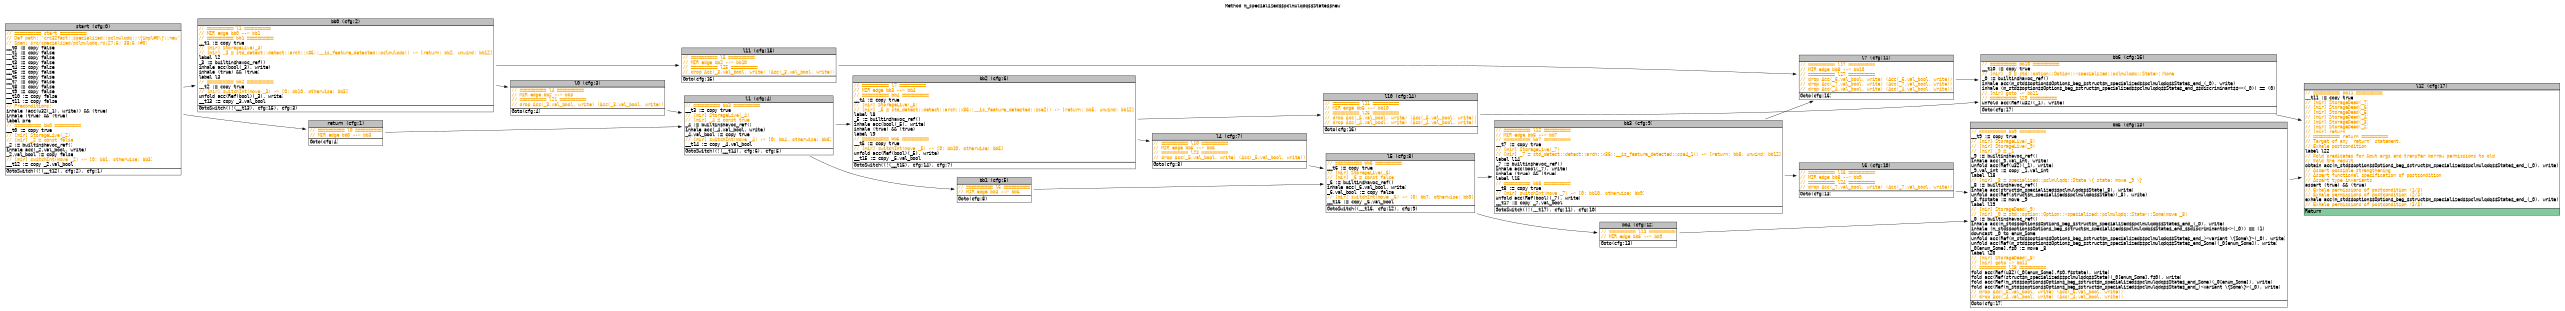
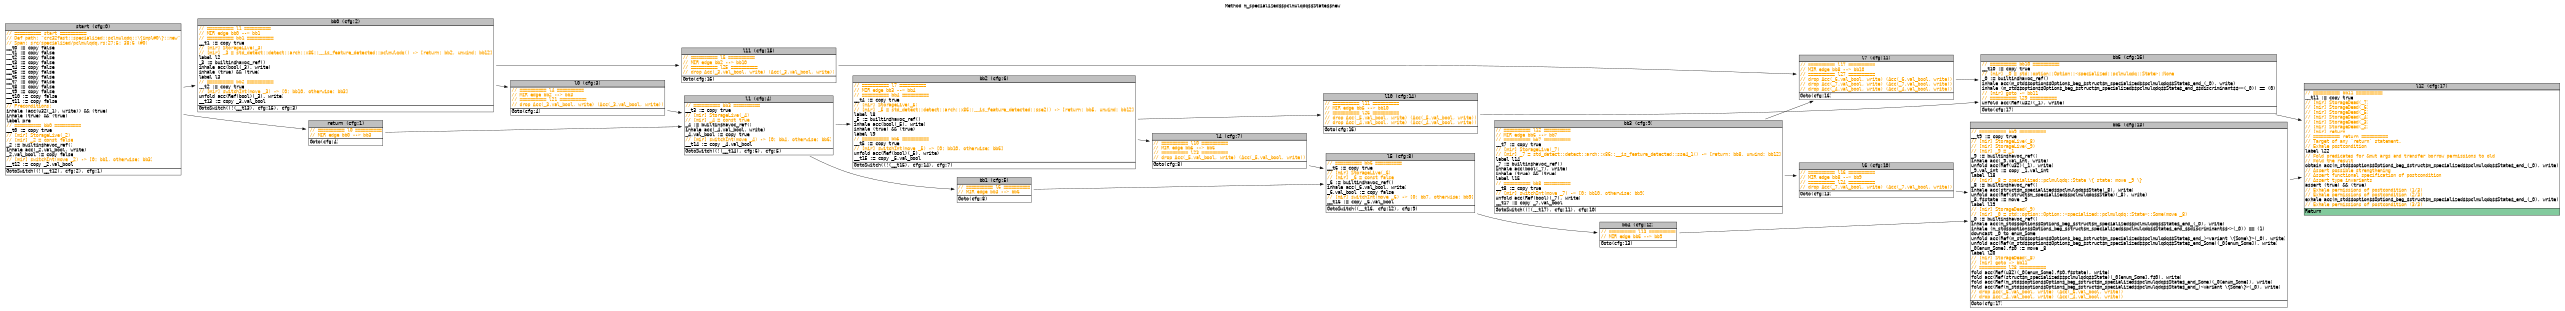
  digraph {
    fontname=monospace
    label="Method m_specialized$$pclmulqdq$$State$$new"
    labelloc=t
    rankdir=LR
    node [fontname=monospace shape=none]
    edge [fontname=monospace]
    n1 [label=<<table border="0" cellborder="1" cellspacing="0"><tr><td bgcolor="gray" align="center">start (cfg:0)</td></tr><tr><td align="left" balign="left"><font color="orange">// ========== start ==========</font><br/><font color="orange">// Def path: "crc32fast::specialized::pclmulqdq::\{impl#0\}::new"</font><br/><font color="orange">// Span: src/specialized/pclmulqdq.rs:27:5: 38:6 (#0)</font><br/>__t0 := copy false<br/>__t1 := copy false<br/>__t2 := copy false<br/>__t3 := copy false<br/>__t4 := copy false<br/>__t5 := copy false<br/>__t6 := copy false<br/>__t7 := copy false<br/>__t8 := copy false<br/>__t9 := copy false<br/>__t10 := copy false<br/>__t11 := copy false<br/><font color="orange">// Preconditions:</font><br/>inhale (acc(u32(_1), write)) &amp;&amp; (true)<br/>inhale (true) &amp;&amp; (true)<br/>label pre<br/><font color="orange">// ========== bb0 ==========</font><br/>__t0 := copy true<br/><font color="orange">// [mir] StorageLive(_2)</font><br/><font color="orange">// [mir] _2 = const false</font><br/>_2 := builtin$havoc_ref()<br/>inhale acc(_2.val_bool, write)<br/>_2.val_bool := copy false<br/><font color="orange">// [mir] switchInt(move _2) -&gt; [0: bb1, otherwise: bb3]</font><br/>__t12 := copy _2.val_bool</td></tr><tr><td align="left">GotoSwitch((!(__t12), cfg:2), cfg:1)<br/></td></tr></table>>]
    n2 [label=<<table border="0" cellborder="1" cellspacing="0"><tr><td bgcolor="gray" align="center">return (cfg:1)</td></tr><tr><td align="left" balign="left"><font color="orange">// ========== l0 ==========</font><br/><font color="orange">// MIR edge bb0 --&gt; bb3</font></td></tr><tr><td align="left">Goto(cfg:4)<br/></td></tr></table>>]
    n3 [label=<<table border="0" cellborder="1" cellspacing="0"><tr><td bgcolor="gray" align="center">bb0 (cfg:2)</td></tr><tr><td align="left" balign="left"><font color="orange">// ========== l1 ==========</font><br/><font color="orange">// MIR edge bb0 --&gt; bb1</font><br/><font color="orange">// ========== bb1 ==========</font><br/>__t1 := copy true<br/><font color="orange">// [mir] StorageLive(_3)</font><br/><font color="orange">// [mir] _3 = std_detect::detect::arch::x86::__is_feature_detected::pclmulqdq() -&gt; [return: bb2, unwind: bb12]</font><br/>label l2<br/>_3 := builtin$havoc_ref()<br/>inhale acc(bool(_3), write)<br/>inhale (true) &amp;&amp; (true)<br/>label l3<br/><font color="orange">// ========== bb2 ==========</font><br/>__t2 := copy true<br/><font color="orange">// [mir] switchInt(move _3) -&gt; [0: bb10, otherwise: bb3]</font><br/>unfold acc(Ref(bool)(_3), write)<br/>__t13 := copy _3.val_bool</td></tr><tr><td align="left">GotoSwitch((!(__t13), cfg:15), cfg:3)<br/></td></tr></table>>]
    n4 [label=<<table border="0" cellborder="1" cellspacing="0"><tr><td bgcolor="gray" align="center">l1 (cfg:4)</td></tr><tr><td align="left" balign="left"><font color="orange">// ========== bb3 ==========</font><br/>__t3 := copy true<br/><font color="orange">// [mir] StorageLive(_4)</font><br/><font color="orange">// [mir] _4 = const true</font><br/>_4 := builtin$havoc_ref()<br/>inhale acc(_4.val_bool, write)<br/>_4.val_bool := copy true<br/><font color="orange">// [mir] switchInt(move _4) -&gt; [0: bb4, otherwise: bb6]</font><br/>__t14 := copy _4.val_bool</td></tr><tr><td align="left">GotoSwitch((!(__t14), cfg:6), cfg:5)<br/></td></tr></table>>]
    n5 [label=<<table border="0" cellborder="1" cellspacing="0"><tr><td bgcolor="gray" align="center">l0 (cfg:3)</td></tr><tr><td align="left" balign="left"><font color="orange">// ========== l4 ==========</font><br/><font color="orange">// MIR edge bb2 --&gt; bb3</font><br/><font color="orange">// ========== l21 ==========</font><br/><font color="orange">// drop Acc(_3.val_bool, write) (Acc(_3.val_bool, write))</font></td></tr><tr><td align="left">Goto(cfg:4)<br/></td></tr></table>>]
    n6 [label=<<table border="0" cellborder="1" cellspacing="0"><tr><td bgcolor="gray" align="center">l11 (cfg:15)</td></tr><tr><td align="left" balign="left"><font color="orange">// ========== l5 ==========</font><br/><font color="orange">// MIR edge bb2 --&gt; bb10</font><br/><font color="orange">// ========== l25 ==========</font><br/><font color="orange">// drop Acc(_3.val_bool, write) (Acc(_3.val_bool, write))</font></td></tr><tr><td align="left">Goto(cfg:16)<br/></td></tr></table>>]
    n7 [label=<<table border="0" cellborder="1" cellspacing="0"><tr><td bgcolor="gray" align="center">bb1 (cfg:5)</td></tr><tr><td align="left" balign="left"><font color="orange">// ========== l6 ==========</font><br/><font color="orange">// MIR edge bb3 --&gt; bb6</font></td></tr><tr><td align="left">Goto(cfg:8)<br/></td></tr></table>>]
    n8 [label=<<table border="0" cellborder="1" cellspacing="0"><tr><td bgcolor="gray" align="center">bb2 (cfg:6)</td></tr><tr><td align="left" balign="left"><font color="orange">// ========== l7 ==========</font><br/><font color="orange">// MIR edge bb3 --&gt; bb4</font><br/><font color="orange">// ========== bb4 ==========</font><br/>__t4 := copy true<br/><font color="orange">// [mir] StorageLive(_5)</font><br/><font color="orange">// [mir] _5 = std_detect::detect::arch::x86::__is_feature_detected::sse2() -&gt; [return: bb5, unwind: bb12]</font><br/>label l8<br/>_5 := builtin$havoc_ref()<br/>inhale acc(bool(_5), write)<br/>inhale (true) &amp;&amp; (true)<br/>label l9<br/><font color="orange">// ========== bb5 ==========</font><br/>__t5 := copy true<br/><font color="orange">// [mir] switchInt(move _5) -&gt; [0: bb10, otherwise: bb6]</font><br/>unfold acc(Ref(bool)(_5), write)<br/>__t15 := copy _5.val_bool</td></tr><tr><td align="left">GotoSwitch((!(__t15), cfg:14), cfg:7)<br/></td></tr></table>>]
    n9 [label=<<table border="0" cellborder="1" cellspacing="0"><tr><td bgcolor="gray" align="center">l7 (cfg:11)</td></tr><tr><td align="left" balign="left"><font color="orange">// ========== l17 ==========</font><br/><font color="orange">// MIR edge bb8 --&gt; bb10</font><br/><font color="orange">// ========== l27 ==========</font><br/><font color="orange">// drop Acc(_6.val_bool, write) (Acc(_6.val_bool, write))</font><br/><font color="orange">// drop Acc(_7.val_bool, write) (Acc(_7.val_bool, write))</font><br/><font color="orange">// drop Acc(_4.val_bool, write) (Acc(_4.val_bool, write))</font></td></tr><tr><td align="left">Goto(cfg:16)<br/></td></tr></table>>]
    n10 [label=<<table border="0" cellborder="1" cellspacing="0"><tr><td bgcolor="gray" align="center">l5 (cfg:8)</td></tr><tr><td align="left" balign="left"><font color="orange">// ========== bb6 ==========</font><br/>__t6 := copy true<br/><font color="orange">// [mir] StorageLive(_6)</font><br/><font color="orange">// [mir] _6 = const false</font><br/>_6 := builtin$havoc_ref()<br/>inhale acc(_6.val_bool, write)<br/>_6.val_bool := copy false<br/><font color="orange">// [mir] switchInt(move _6) -&gt; [0: bb7, otherwise: bb9]</font><br/>__t16 := copy _6.val_bool</td></tr><tr><td align="left">GotoSwitch((__t16, cfg:12), cfg:9)<br/></td></tr></table>>]
    n11 [label=<<table border="0" cellborder="1" cellspacing="0"><tr><td bgcolor="gray" align="center">l4 (cfg:7)</td></tr><tr><td align="left" balign="left"><font color="orange">// ========== l10 ==========</font><br/><font color="orange">// MIR edge bb5 --&gt; bb6</font><br/><font color="orange">// ========== l23 ==========</font><br/><font color="orange">// drop Acc(_5.val_bool, write) (Acc(_5.val_bool, write))</font></td></tr><tr><td align="left">Goto(cfg:8)<br/></td></tr></table>>]
    n12 [label=<<table border="0" cellborder="1" cellspacing="0"><tr><td bgcolor="gray" align="center">l10 (cfg:14)</td></tr><tr><td align="left" balign="left"><font color="orange">// ========== l11 ==========</font><br/><font color="orange">// MIR edge bb5 --&gt; bb10</font><br/><font color="orange">// ========== l26 ==========</font><br/><font color="orange">// drop Acc(_5.val_bool, write) (Acc(_5.val_bool, write))</font><br/><font color="orange">// drop Acc(_4.val_bool, write) (Acc(_4.val_bool, write))</font></td></tr><tr><td align="left">Goto(cfg:16)<br/></td></tr></table>>]
    n13 [label=<<table border="0" cellborder="1" cellspacing="0"><tr><td bgcolor="gray" align="center">bb3 (cfg:9)</td></tr><tr><td align="left" balign="left"><font color="orange">// ========== l12 ==========</font><br/><font color="orange">// MIR edge bb6 --&gt; bb7</font><br/><font color="orange">// ========== bb7 ==========</font><br/>__t7 := copy true<br/><font color="orange">// [mir] StorageLive(_7)</font><br/><font color="orange">// [mir] _7 = std_detect::detect::arch::x86::__is_feature_detected::sse4_1() -&gt; [return: bb8, unwind: bb12]</font><br/>label l14<br/>_7 := builtin$havoc_ref()<br/>inhale acc(bool(_7), write)<br/>inhale (true) &amp;&amp; (true)<br/>label l15<br/><font color="orange">// ========== bb8 ==========</font><br/>__t8 := copy true<br/><font color="orange">// [mir] switchInt(move _7) -&gt; [0: bb10, otherwise: bb9]</font><br/>unfold acc(Ref(bool)(_7), write)<br/>__t17 := copy _7.val_bool</td></tr><tr><td align="left">GotoSwitch((!(__t17), cfg:11), cfg:10)<br/></td></tr></table>>]
    n14 [label=<<table border="0" cellborder="1" cellspacing="0"><tr><td bgcolor="gray" align="center">bb4 (cfg:12)</td></tr><tr><td align="left" balign="left"><font color="orange">// ========== l13 ==========</font><br/><font color="orange">// MIR edge bb6 --&gt; bb9</font></td></tr><tr><td align="left">Goto(cfg:13)<br/></td></tr></table>>]
    n15 [label=<<table border="0" cellborder="1" cellspacing="0"><tr><td bgcolor="gray" align="center">bb6 (cfg:16)</td></tr><tr><td align="left" balign="left"><font color="orange">// ========== bb10 ==========</font><br/>__t10 := copy true<br/><font color="orange">// [mir] _0 = std::option::Option::&lt;specialized::pclmulqdq::State&gt;::None</font><br/>_0 := builtin$havoc_ref()<br/>inhale acc(m_std$$option$$Option$_beg_$struct$m_specialized$$pclmulqdq$$State$_end_(_0), write)<br/>inhale (m_std$$option$$Option$_beg_$struct$m_specialized$$pclmulqdq$$State$_end_$$discriminant$$&lt;&gt;(_0)) == (0)<br/><font color="orange">// [mir] goto -&gt; bb11</font><br/><font color="orange">// ========== l29 ==========</font><br/>unfold acc(Ref(u32)(_1), write)</td></tr><tr><td align="left">Goto(cfg:17)<br/></td></tr></table>>]
    n16 [label=<<table border="0" cellborder="1" cellspacing="0"><tr><td bgcolor="gray" align="center">l6 (cfg:10)</td></tr><tr><td align="left" balign="left"><font color="orange">// ========== l16 ==========</font><br/><font color="orange">// MIR edge bb8 --&gt; bb9</font><br/><font color="orange">// ========== l24 ==========</font><br/><font color="orange">// drop Acc(_7.val_bool, write) (Acc(_7.val_bool, write))</font></td></tr><tr><td align="left">Goto(cfg:13)<br/></td></tr></table>>]
    n17 [label=<<table border="0" cellborder="1" cellspacing="0"><tr><td bgcolor="gray" align="center">bb5 (cfg:13)</td></tr><tr><td align="left" balign="left"><font color="orange">// ========== bb9 ==========</font><br/>__t9 := copy true<br/><font color="orange">// [mir] StorageLive(_8)</font><br/><font color="orange">// [mir] StorageLive(_9)</font><br/><font color="orange">// [mir] _9 = _1</font><br/>_9 := builtin$havoc_ref()<br/>inhale acc(_9.val_int, write)<br/>unfold acc(Ref(u32)(_1), write)<br/>_9.val_int := copy _1.val_int<br/>label l18<br/><font color="orange">// [mir] _8 = specialized::pclmulqdq::State \{ state: move _9 \}</font><br/>_8 := builtin$havoc_ref()<br/>inhale acc(struct$m_specialized$$pclmulqdq$$State(_8), write)<br/>unfold acc(Ref(struct$m_specialized$$pclmulqdq$$State)(_8), write)<br/>_8.f$state := move _9<br/>label l19<br/><font color="orange">// [mir] StorageDead(_9)</font><br/><font color="orange">// [mir] _0 = std::option::Option::&lt;specialized::pclmulqdq::State&gt;::Some(move _8)</font><br/>_0 := builtin$havoc_ref()<br/>inhale acc(m_std$$option$$Option$_beg_$struct$m_specialized$$pclmulqdq$$State$_end_(_0), write)<br/>inhale (m_std$$option$$Option$_beg_$struct$m_specialized$$pclmulqdq$$State$_end_$$discriminant$$&lt;&gt;(_0)) == (1)<br/>downcast _0 to enum_Some<br/>unfold acc(Ref(m_std$$option$$Option$_beg_$struct$m_specialized$$pclmulqdq$$State$_end_)&lt;variant \{Some\}&gt;(_0), write)<br/>unfold acc(Ref(m_std$$option$$Option$_beg_$struct$m_specialized$$pclmulqdq$$State$_end_Some)(_0[enum_Some]), write)<br/>_0[enum_Some].f$0 := move _8<br/>label l20<br/><font color="orange">// [mir] StorageDead(_8)</font><br/><font color="orange">// [mir] goto -&gt; bb11</font><br/><font color="orange">// ========== l28 ==========</font><br/>fold acc(Ref(u32)(_0[enum_Some].f$0.f$state), write)<br/>fold acc(Ref(struct$m_specialized$$pclmulqdq$$State)(_0[enum_Some].f$0), write)<br/>fold acc(Ref(m_std$$option$$Option$_beg_$struct$m_specialized$$pclmulqdq$$State$_end_Some)(_0[enum_Some]), write)<br/>fold acc(Ref(m_std$$option$$Option$_beg_$struct$m_specialized$$pclmulqdq$$State$_end_)&lt;variant \{Some\}&gt;(_0), write)<br/><font color="orange">// drop Acc(_6.val_bool, write) (Acc(_6.val_bool, write))</font><br/><font color="orange">// drop Acc(_4.val_bool, write) (Acc(_4.val_bool, write))</font></td></tr><tr><td align="left">Goto(cfg:17)<br/></td></tr></table>>]
    n18 [label=<<table border="0" cellborder="1" cellspacing="0"><tr><td bgcolor="gray" align="center">l12 (cfg:17)</td></tr><tr><td align="left" balign="left"><font color="orange">// ========== bb11 ==========</font><br/>__t11 := copy true<br/><font color="orange">// [mir] StorageDead(_7)</font><br/><font color="orange">// [mir] StorageDead(_6)</font><br/><font color="orange">// [mir] StorageDead(_5)</font><br/><font color="orange">// [mir] StorageDead(_4)</font><br/><font color="orange">// [mir] StorageDead(_3)</font><br/><font color="orange">// [mir] StorageDead(_2)</font><br/><font color="orange">// [mir] return</font><br/><font color="orange">// ========== return ==========</font><br/><font color="orange">// Target of any 'return' statement.</font><br/><font color="orange">// Exhale postcondition</font><br/>label l22<br/><font color="orange">// Fold predicates for &amp;mut args and transfer borrow permissions to old</font><br/><font color="orange">// Fold the result</font><br/>obtain acc(m_std$$option$$Option$_beg_$struct$m_specialized$$pclmulqdq$$State$_end_(_0), write)<br/><font color="orange">// Assert possible strengthening</font><br/><font color="orange">// Assert functional specification of postcondition</font><br/><font color="orange">// Assert type invariants</font><br/>assert (true) &amp;&amp; (true)<br/><font color="orange">// Exhale permissions of postcondition (1/3)</font><br/><font color="orange">// Exhale permissions of postcondition (2/3)</font><br/>exhale acc(m_std$$option$$Option$_beg_$struct$m_specialized$$pclmulqdq$$State$_end_(_0), write)<br/><font color="orange">// Exhale permissions of postcondition (3/3)</font></td></tr><tr><td align="left" bgcolor="#82CA9D">Return<br/></td></tr></table>>]
    n1 -> n2
    n1 -> n3
    n2 -> n4
    n3 -> n5
    n3 -> n6
    n4 -> n7
    n4 -> n8
    n5 -> n4
    n6 -> n9
    n7 -> n10
    n8 -> n11
    n8 -> n12
    n9 -> n15
-   n10 -> n13
    n10 -> n14
    n11 -> n10
    n12 -> n15
    n13 -> n9
    n13 -> n16
    n14 -> n17
    n15 -> n18
    n16 -> n17
    n17 -> n18
  }
